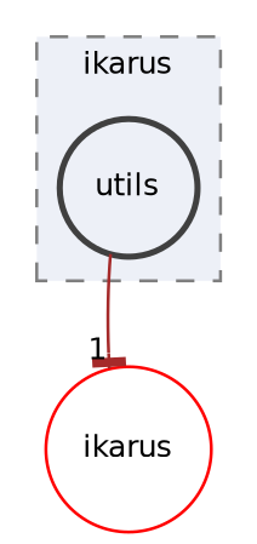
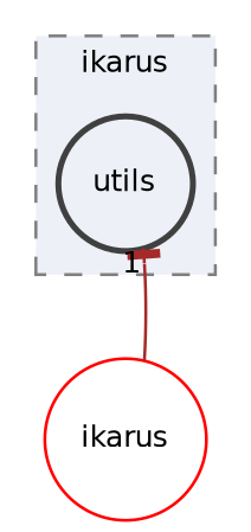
  digraph {
    compound=true
    node [fillcolor="#edf0f7" fontname=Helvetica fontsize=10 shape=circle]
    n1 [color=grey25 label=utils style="filled,bold,"]
    n2 [color=red label=ikarus]
    subgraph cluster_1 {
      bgcolor="#edf0f7"
      fontname=Helvetica
      fontsize=10
      label=ikarus
      pencolor=grey50
      style="filled,dashed,"
      n1
    }
-   n1 -> n2 [fontname=Helvetica fontsize=10 headlabel=1 labeldistance=1.5 labelfontname=Helvetica labelfontsize=10 color=brown arrowhead=tee]
+   n2 -> n1 [fontname=Helvetica fontsize=10 headlabel=1 labeldistance=1.5 labelfontname=Helvetica labelfontsize=10 color=brown arrowhead=tee]
  }
